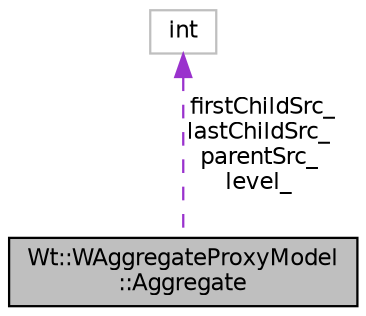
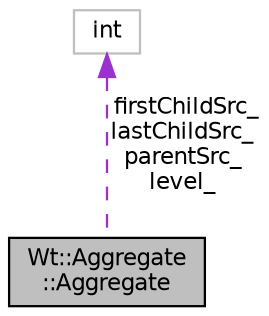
  digraph {
    node [fontname=Helvetica fontsize=10 shape=record style=filled]
-   n1 [color=black fillcolor=grey75 fontcolor=black height=0.2 label="Wt::WAggregateProxyModel\l::Aggregate" width=0.4]
+   n1 [color=black fillcolor=grey75 fontcolor=black height=0.2 label="Wt::Aggregate\l::Aggregate" width=0.4]
    n2 [color=grey75 fillcolor=white height=0.2 label=int width=0.4]
    n2 -> n1 [color=darkorchid3 dir=back fontname=Helvetica fontsize=10 label=" firstChildSrc_\nlastChildSrc_\nparentSrc_\nlevel_" labelfontname=Helvetica labelfontsize=10 style=dashed]
  }
